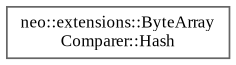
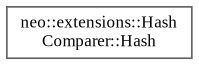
  digraph {
    rankdir=LR
    fontname="Liberation Serif"
-   n1 [color=grey40 fillcolor=white fontname="Liberation Serif" fontsize=10 height=0.2 label="neo::extensions::ByteArray\lComparer::Hash" shape=box style=filled width=0.4]
+   n1 [color=grey40 fillcolor=white fontname="Liberation Serif" fontsize=10 height=0.2 label="neo::extensions::Hash\lComparer::Hash" shape=box style=filled width=0.4]
  }
